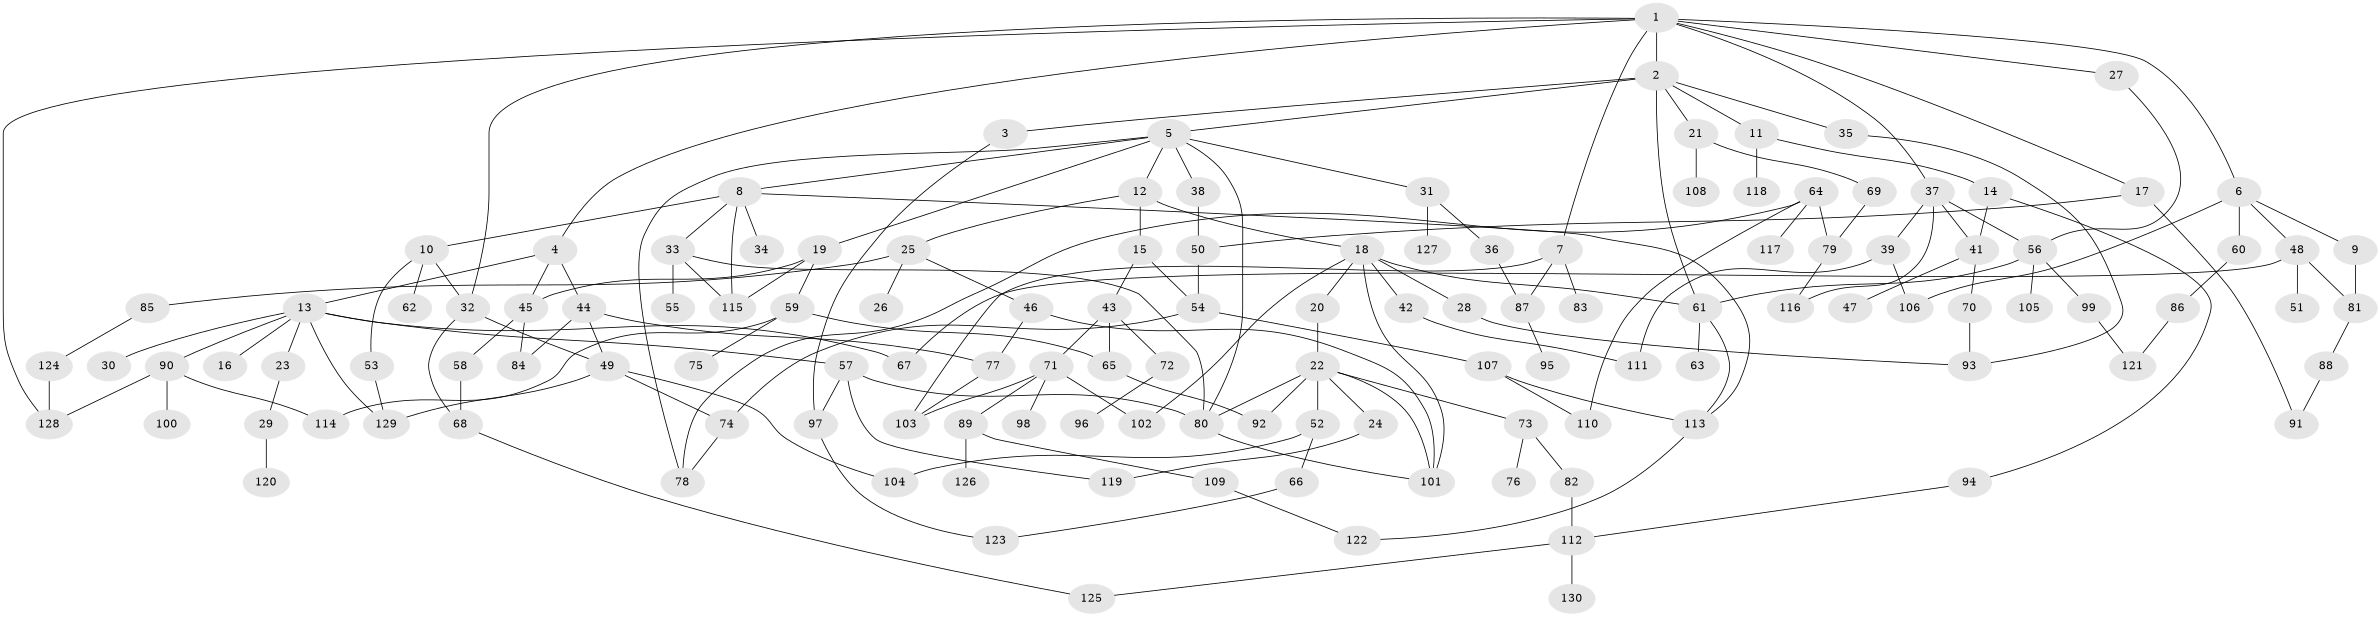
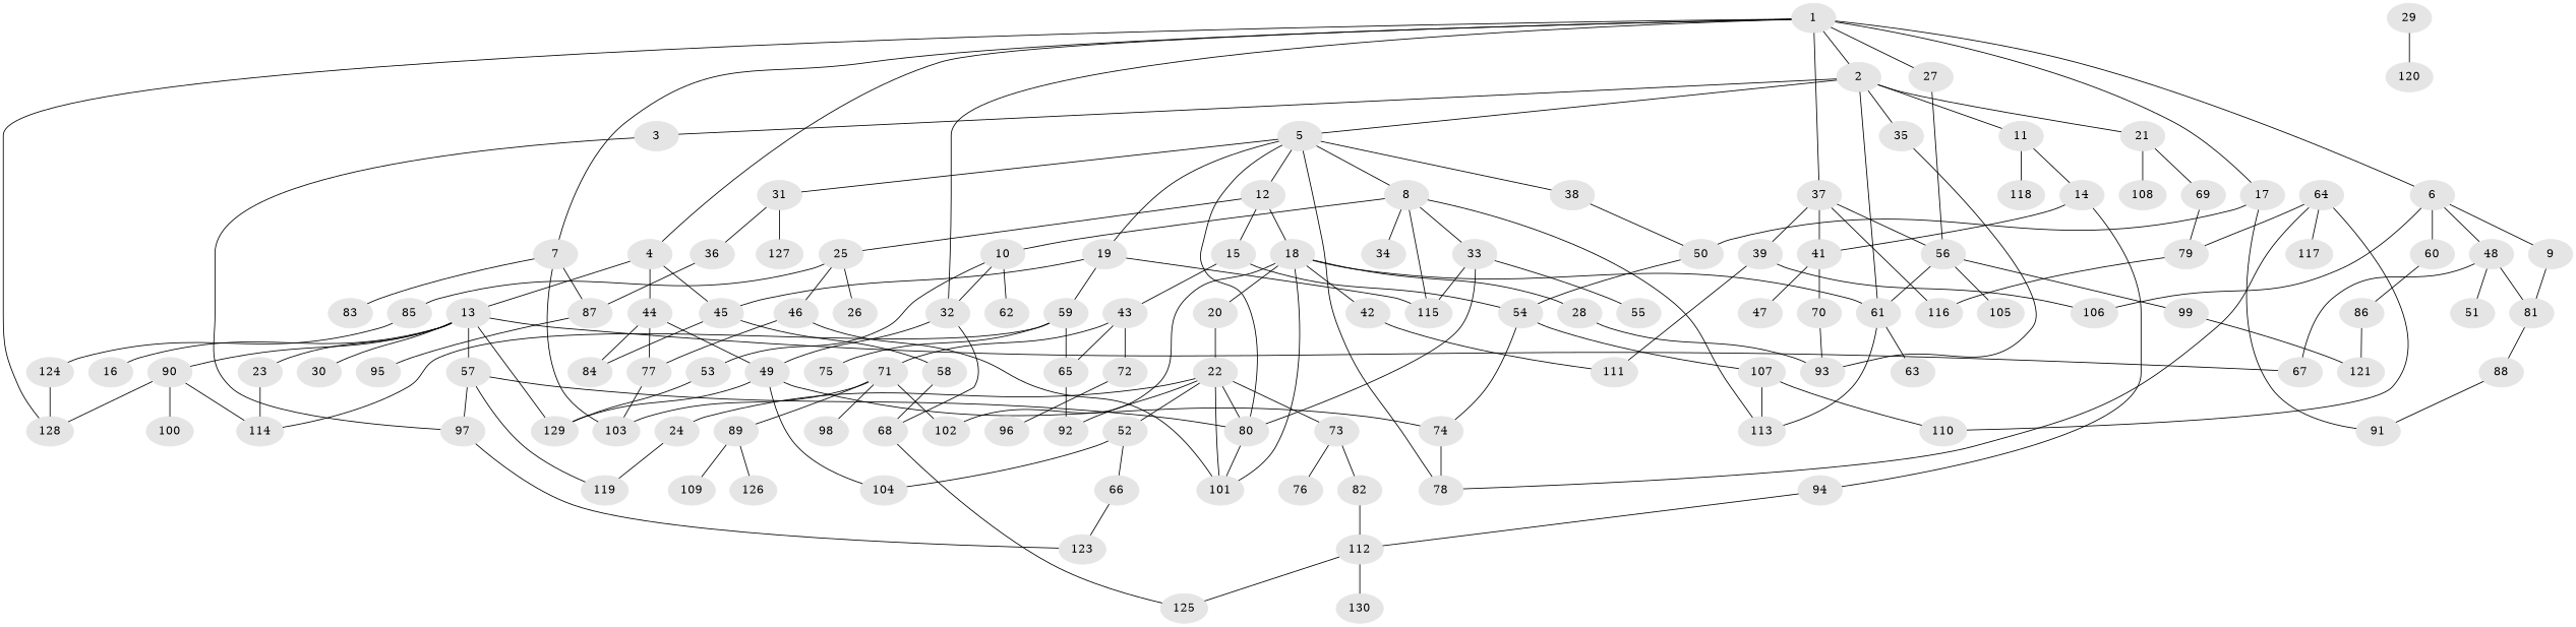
  graph {
    node [color=gray90 style=filled]
    1
    2
    4
    6
    7
    17
    27
    32
    37
    128
    3
    5
    11
    21
    35
    61
    13
    44
    45
    9
    48
    60
    106
    83
    87
    103
    50
    91
    56
    49
    68
    41
    39
    116
    97
    8
    12
    19
    31
    38
    78
    80
    14
    118
    69
    108
    93
    113
    63
    16
    23
    30
    57
    67
    90
    129
    77
    84
    58
    10
    33
    34
    115
    15
    18
    25
    59
    36
    127
    101
    123
    81
    51
    86
    95
    53
    62
    55
-   122
    88
    94
    43
    54
    20
    28
    42
    102
    26
    46
    85
    29
    119
    114
    100
    47
    70
    64
    79
    110
    117
    112
    65
    71
    72
    74
    107
    22
    111
    75
    24
    52
    73
    92
    104
    66
    76
    82
    120
    124
    99
    105
    125
    89
    98
    96
    121
    109
    126
    130
    1 -- 2
    1 -- 4
    1 -- 6
    1 -- 7
    1 -- 17
    1 -- 27
    1 -- 32
    1 -- 37
    1 -- 128
    2 -- 3
    2 -- 5
    2 -- 11
    2 -- 21
    2 -- 35
    2 -- 61
    4 -- 13
    4 -- 44
    4 -- 45
    6 -- 9
    6 -- 48
    6 -- 60
    6 -- 106
    7 -- 83
    7 -- 87
    7 -- 103
    17 -- 50
    17 -- 91
    27 -- 56
    32 -- 49
    32 -- 68
    37 -- 56
    37 -- 41
    37 -- 39
    37 -- 116
    3 -- 97
    5 -- 8
    5 -- 12
    5 -- 19
    5 -- 31
    5 -- 38
    5 -- 78
    5 -- 80
    11 -- 14
    11 -- 118
    21 -- 69
    21 -- 108
    35 -- 93
    61 -- 113
    61 -- 63
    13 -- 16
    13 -- 23
    13 -- 30
    13 -- 57
    13 -- 67
    13 -- 90
    13 -- 129
    44 -- 49
    44 -- 77
    44 -- 84
    45 -- 84
    45 -- 58
    9 -- 81
    48 -- 67
    48 -- 81
    48 -- 51
    60 -- 86
    87 -- 95
    50 -- 54
    56 -- 61
    56 -- 99
    56 -- 105
    49 -- 129
    49 -- 74
    49 -- 104
    68 -- 125
    41 -- 47
    41 -- 70
    39 -- 106
    39 -- 111
    97 -- 123
    8 -- 113
    8 -- 10
    8 -- 33
    8 -- 34
    8 -- 115
    12 -- 15
    12 -- 18
    12 -- 25
    19 -- 45
    19 -- 115
    19 -- 59
    31 -- 36
    31 -- 127
    38 -- 50
    80 -- 101
    14 -- 41
    14 -- 94
    69 -- 79
-   113 -- 122
-   23 -- 29
+   23 -- 114
    57 -- 97
    57 -- 80
    57 -- 119
    90 -- 128
    90 -- 114
    90 -- 100
    77 -- 103
    58 -- 68
    10 -- 32
    10 -- 53
    10 -- 62
    33 -- 80
    33 -- 115
    33 -- 55
    15 -- 43
    15 -- 54
    18 -- 61
    18 -- 101
    18 -- 20
    18 -- 28
    18 -- 42
    18 -- 102
    25 -- 26
    25 -- 46
    25 -- 85
    59 -- 114
    59 -- 65
    59 -- 75
    36 -- 87
    81 -- 88
    86 -- 121
    53 -- 129
    88 -- 91
    94 -- 112
    43 -- 65
    43 -- 71
    43 -- 72
    54 -- 74
    54 -- 107
    20 -- 22
    28 -- 93
    42 -- 111
    46 -- 77
    46 -- 101
    85 -- 124
    29 -- 120
    70 -- 93
    64 -- 78
    64 -- 79
    64 -- 110
    64 -- 117
    79 -- 116
    112 -- 125
    112 -- 130
    65 -- 92
    71 -- 103
    71 -- 102
    71 -- 89
    71 -- 98
    72 -- 96
    74 -- 78
    107 -- 113
    107 -- 110
    22 -- 80
    22 -- 101
    22 -- 24
    22 -- 52
    22 -- 73
    22 -- 92
    24 -- 119
    52 -- 104
    52 -- 66
    73 -- 76
    73 -- 82
    66 -- 123
    82 -- 112
    124 -- 128
    99 -- 121
    89 -- 109
    89 -- 126
-   109 -- 122
  }
